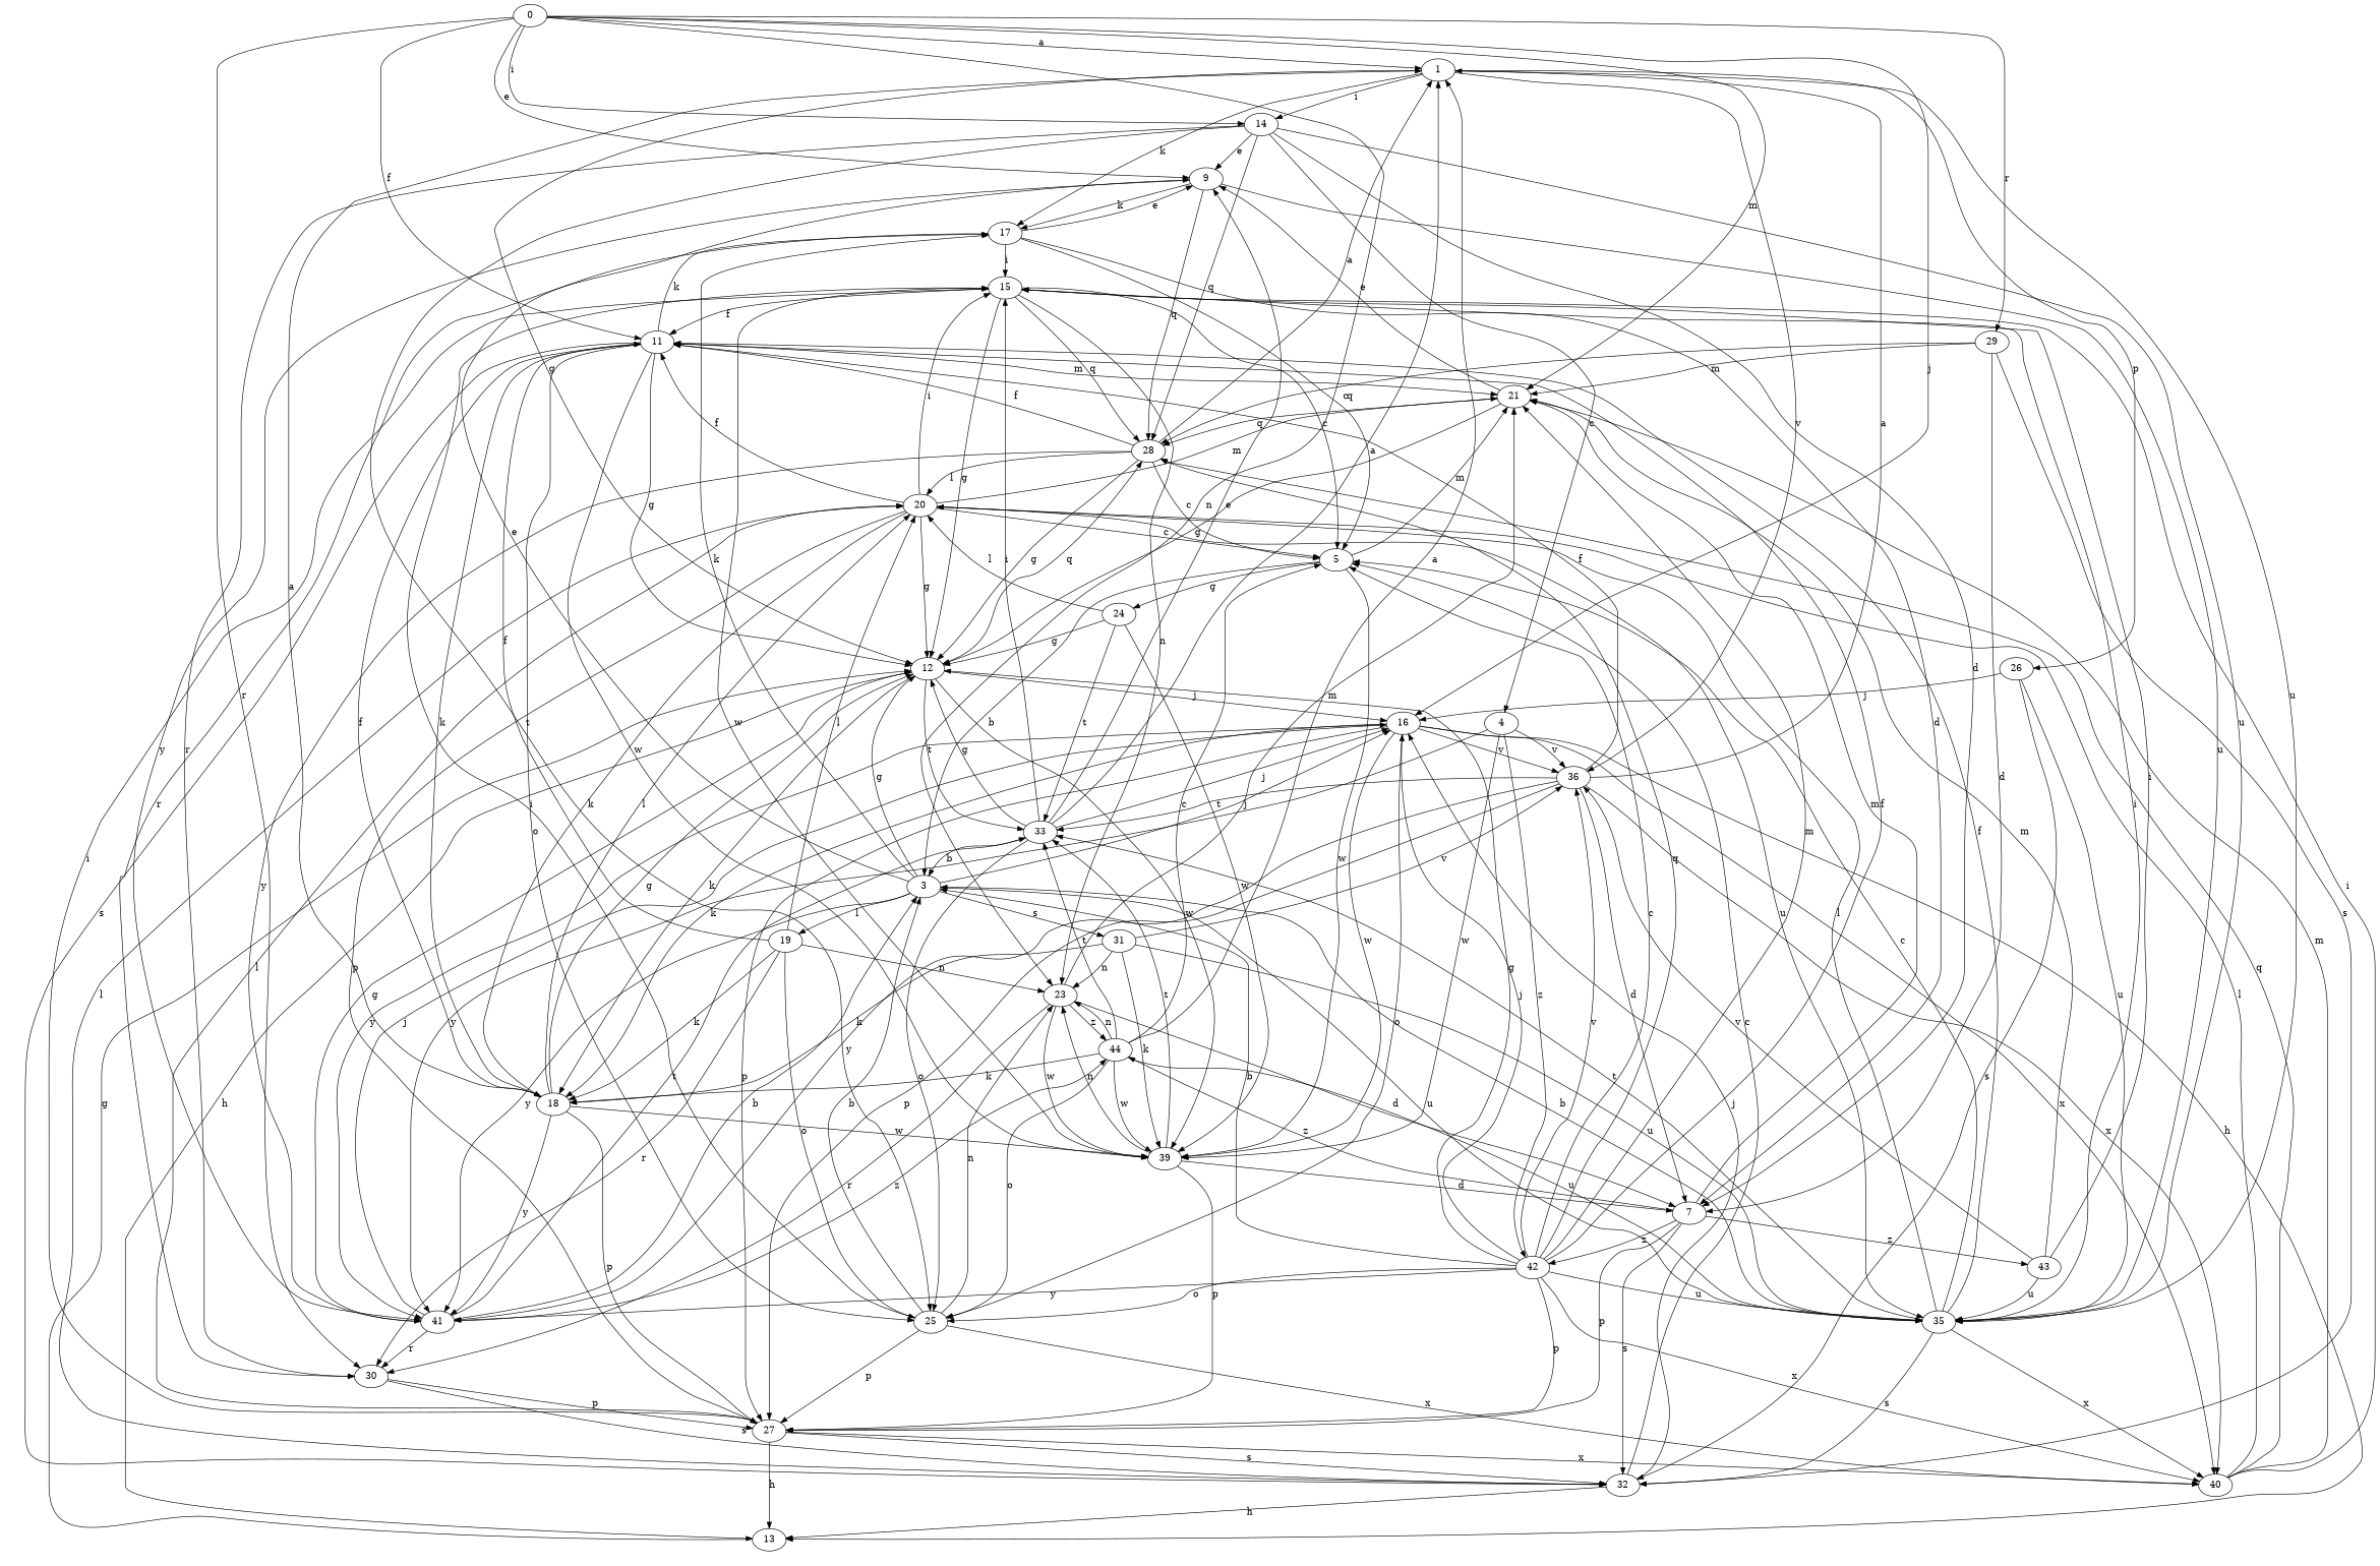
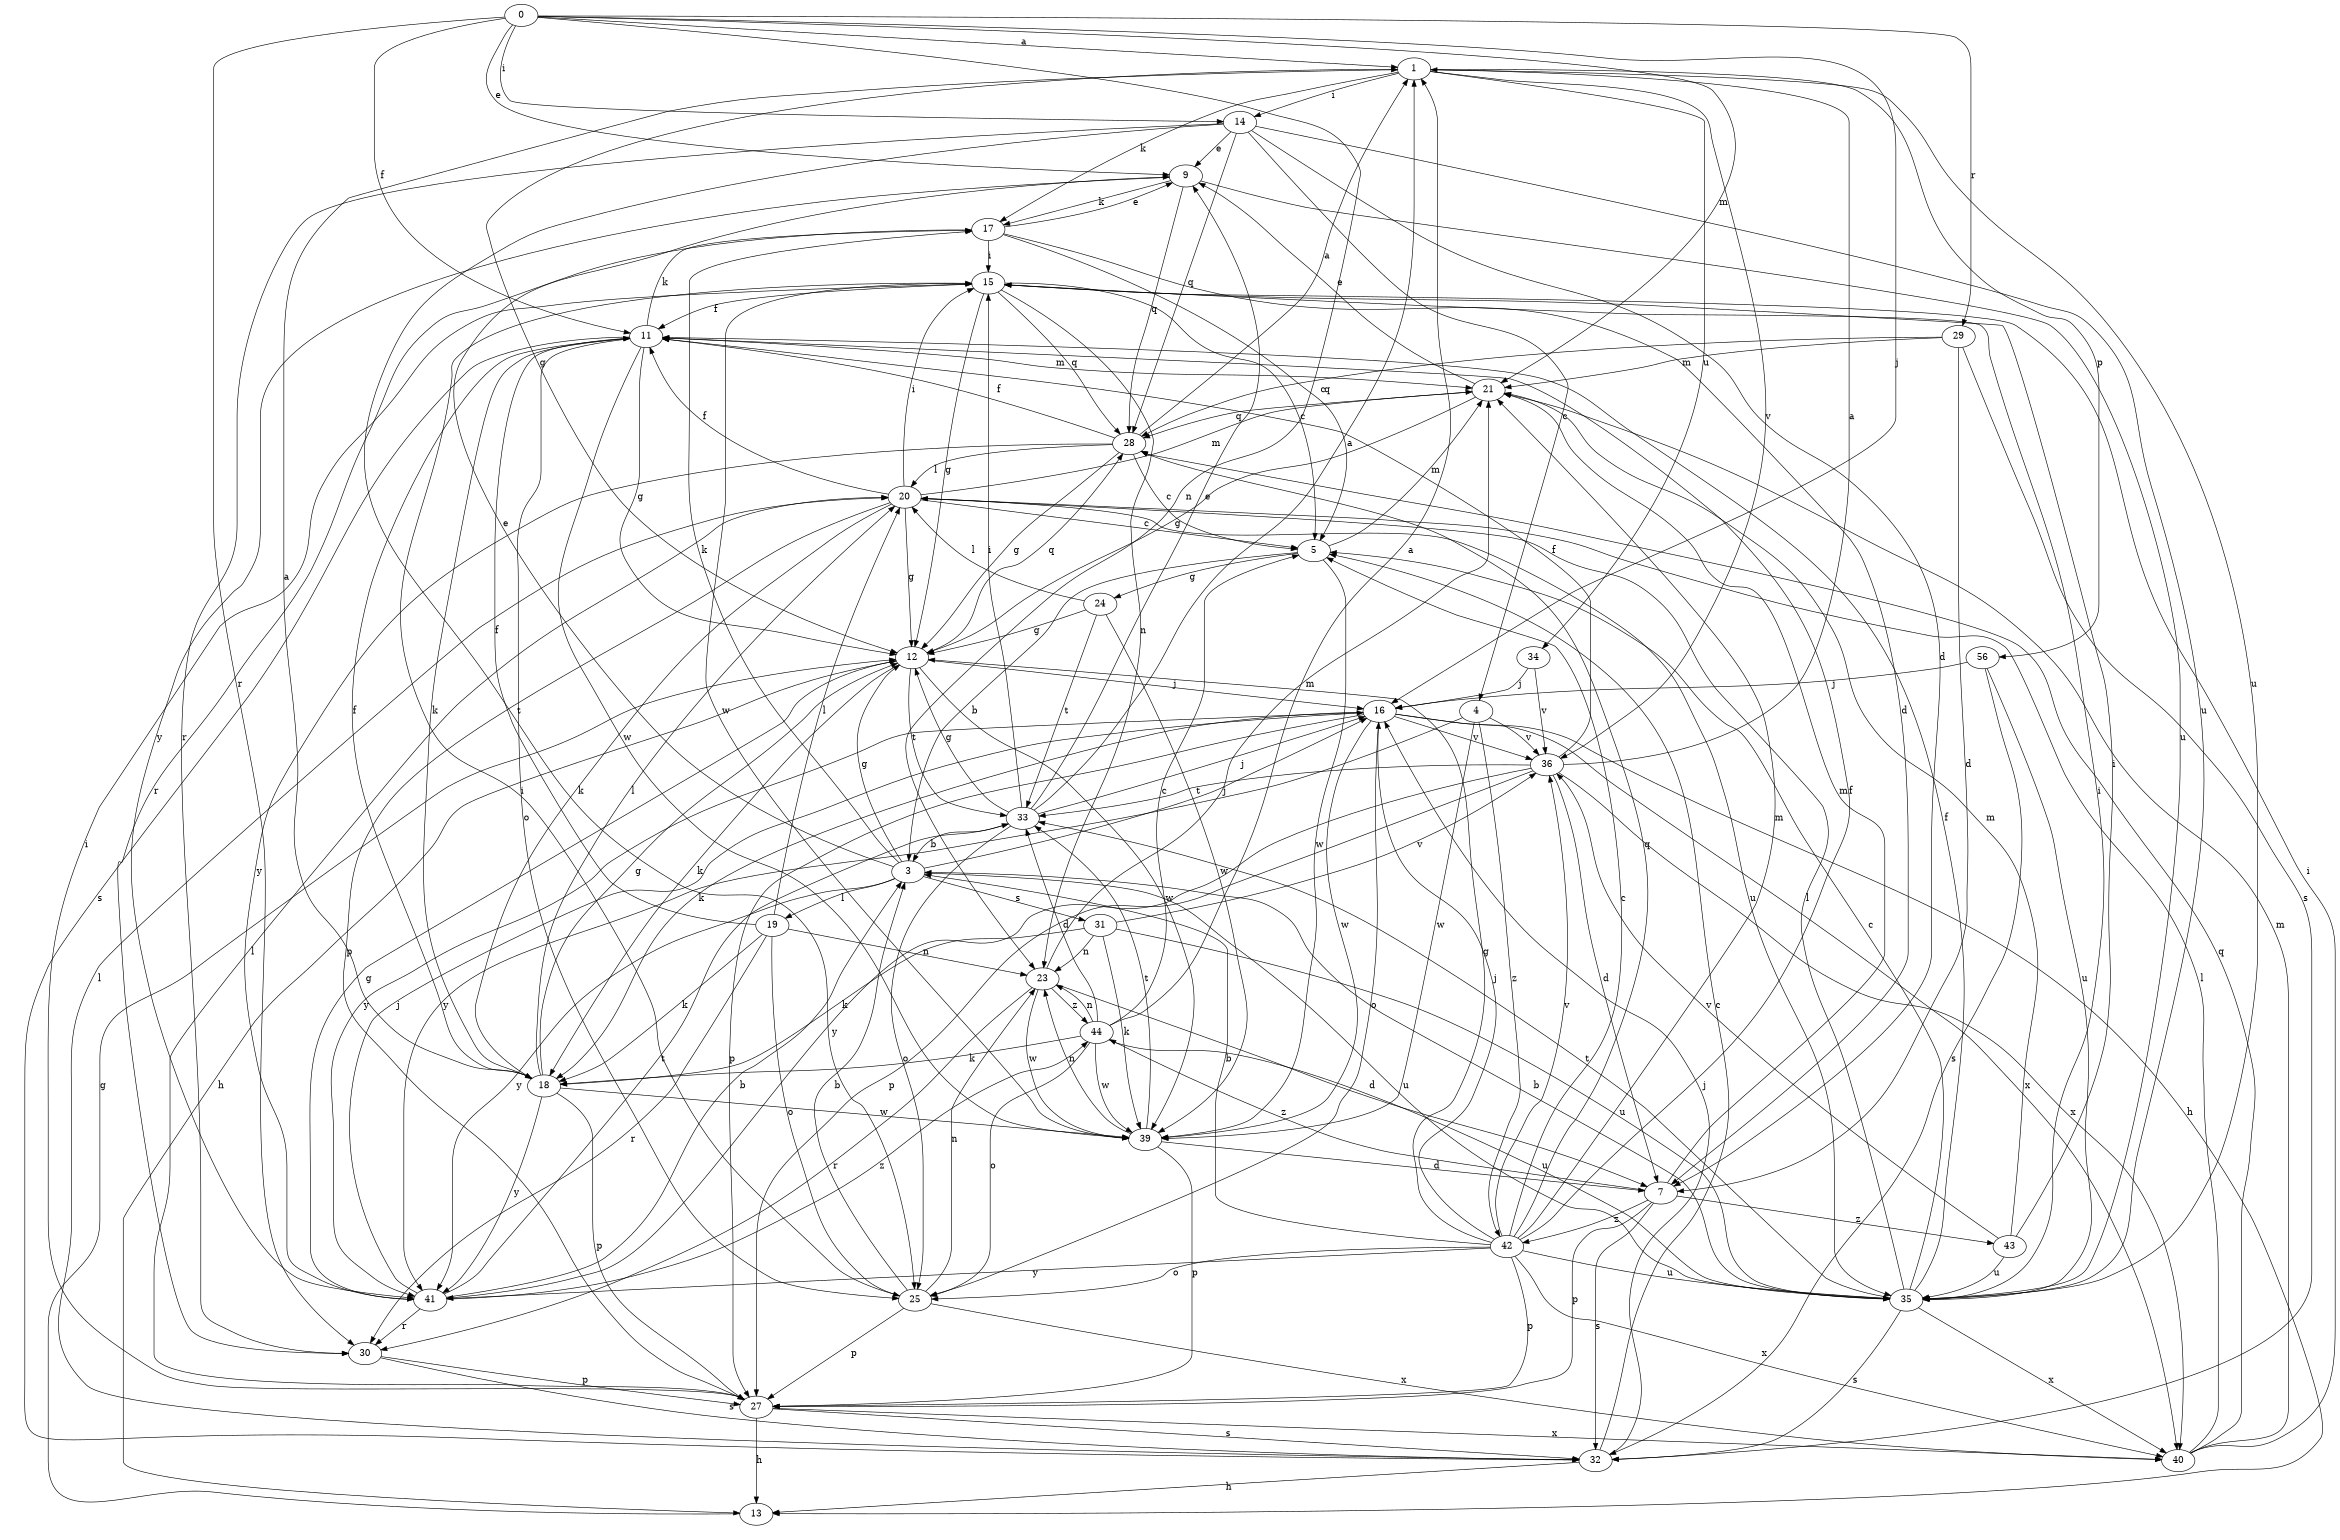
  strict digraph {
    0
    1
    9
    11
    14
    16
    21
    23
    29
    30
    12
    17
-   26
+   26 [label=56]
+   34
    35
    36
    41
    28
    39
    32
    18
    25
    4
    7
    27
    13
    40
    44
    33
    5
    15
    3
    20
    19
    31
    42
    24
    43
    0 -> 1 [label=a]
    0 -> 9 [label=e]
    0 -> 11 [label=f]
    0 -> 14 [label=i]
    0 -> 16 [label=j]
    0 -> 21 [label=m]
    0 -> 23 [label=n]
    0 -> 29 [label=r]
    0 -> 30 [label=r]
    1 -> 14 [label=i]
    1 -> 12 [label=g]
    1 -> 17 [label=k]
    1 -> 26 [label=p]
+   1 -> 34 [label=u]
    1 -> 35 [label=u]
    1 -> 36 [label=v]
    9 -> 17 [label=k]
    9 -> 35 [label=u]
    9 -> 41 [label=y]
    9 -> 28 [label=q]
    11 -> 21 [label=m]
    11 -> 12 [label=g]
    11 -> 17 [label=k]
    11 -> 39 [label=w]
    11 -> 32 [label=s]
    11 -> 18 [label=k]
    11 -> 25 [label=o]
    14 -> 9 [label=e]
    14 -> 30 [label=r]
    14 -> 35 [label=u]
    14 -> 28 [label=q]
    14 -> 25 [label=t]
    14 -> 4 [label=c]
    14 -> 7 [label=d]
    16 -> 36 [label=v]
    16 -> 41 [label=y]
    16 -> 39 [label=w]
    16 -> 18 [label=k]
    16 -> 25 [label=o]
    16 -> 27 [label=p]
    16 -> 13 [label=h]
    16 -> 40 [label=x]
    21 -> 9 [label=e]
    21 -> 12 [label=g]
    21 -> 28 [label=q]
    23 -> 21 [label=m]
    23 -> 30 [label=r]
    23 -> 39 [label=w]
    23 -> 7 [label=d]
    23 -> 44 [label=z]
    29 -> 21 [label=m]
    29 -> 28 [label=q]
    29 -> 32 [label=s]
    29 -> 7 [label=d]
    30 -> 32 [label=s]
    30 -> 27 [label=p]
    12 -> 16 [label=j]
    12 -> 28 [label=q]
    12 -> 39 [label=w]
    12 -> 18 [label=k]
    12 -> 13 [label=h]
    12 -> 33 [label=t]
    17 -> 9 [label=e]
    17 -> 30 [label=r]
    17 -> 7 [label=d]
    17 -> 5 [label=c]
    17 -> 15 [label=i]
    26 -> 16 [label=j]
    26 -> 35 [label=u]
    26 -> 32 [label=s]
+   34 -> 16 [label=j]
+   34 -> 36 [label=v]
    35 -> 11 [label=f]
    35 -> 32 [label=s]
    35 -> 40 [label=x]
    35 -> 33 [label=t]
    35 -> 5 [label=c]
    35 -> 15 [label=i]
    35 -> 3 [label=b]
    35 -> 20 [label=l]
    36 -> 1 [label=a]
    36 -> 11 [label=f]
    36 -> 41 [label=y]
    36 -> 7 [label=d]
    36 -> 27 [label=p]
    36 -> 40 [label=x]
    36 -> 33 [label=t]
    41 -> 16 [label=j]
    41 -> 30 [label=r]
    41 -> 12 [label=g]
    41 -> 44 [label=z]
    41 -> 33 [label=t]
    41 -> 3 [label=b]
    28 -> 1 [label=a]
    28 -> 11 [label=f]
    28 -> 12 [label=g]
    28 -> 41 [label=y]
    28 -> 5 [label=c]
    28 -> 20 [label=l]
    39 -> 23 [label=n]
    39 -> 7 [label=d]
    39 -> 27 [label=p]
    39 -> 33 [label=t]
    32 -> 16 [label=j]
    32 -> 13 [label=h]
    32 -> 5 [label=c]
    32 -> 20 [label=l]
    18 -> 1 [label=a]
    18 -> 11 [label=f]
    18 -> 12 [label=g]
    18 -> 41 [label=y]
    18 -> 39 [label=w]
    18 -> 27 [label=p]
    18 -> 20 [label=l]
    25 -> 23 [label=n]
    25 -> 27 [label=p]
    25 -> 40 [label=x]
    25 -> 15 [label=i]
    25 -> 3 [label=b]
    4 -> 36 [label=v]
    4 -> 41 [label=y]
    4 -> 39 [label=w]
    4 -> 42 [label=z]
    7 -> 21 [label=m]
    7 -> 32 [label=s]
    7 -> 27 [label=p]
    7 -> 44 [label=z]
    7 -> 42 [label=z]
    7 -> 43 [label=z]
    27 -> 32 [label=s]
    27 -> 13 [label=h]
    27 -> 40 [label=x]
    27 -> 15 [label=i]
    27 -> 20 [label=l]
    13 -> 12 [label=g]
    40 -> 21 [label=m]
    40 -> 28 [label=q]
    40 -> 15 [label=i]
    40 -> 20 [label=l]
    44 -> 1 [label=a]
    44 -> 23 [label=n]
    44 -> 35 [label=u]
    44 -> 39 [label=w]
    44 -> 18 [label=k]
    44 -> 25 [label=o]
-   44 -> 33 [label=t]
+   44 -> 33 [label=d]
    44 -> 5 [label=c]
    33 -> 1 [label=a]
    33 -> 9 [label=e]
    33 -> 16 [label=j]
    33 -> 12 [label=g]
    33 -> 25 [label=o]
    33 -> 15 [label=i]
    33 -> 3 [label=b]
    5 -> 21 [label=m]
    5 -> 39 [label=w]
    5 -> 3 [label=b]
    5 -> 24 [label=g]
    15 -> 11 [label=f]
    15 -> 23 [label=n]
    15 -> 12 [label=g]
    15 -> 28 [label=q]
    15 -> 39 [label=w]
    15 -> 5 [label=c]
    3 -> 9 [label=e]
    3 -> 16 [label=j]
    3 -> 12 [label=g]
    3 -> 17 [label=k]
    3 -> 35 [label=u]
    3 -> 41 [label=y]
    3 -> 19 [label=l]
    3 -> 31 [label=s]
    20 -> 11 [label=f]
    20 -> 21 [label=m]
    20 -> 12 [label=g]
    20 -> 35 [label=u]
    20 -> 18 [label=k]
    20 -> 27 [label=p]
    20 -> 5 [label=c]
    20 -> 15 [label=i]
    19 -> 11 [label=f]
    19 -> 23 [label=n]
    19 -> 30 [label=r]
    19 -> 18 [label=k]
    19 -> 25 [label=o]
    19 -> 20 [label=l]
    31 -> 23 [label=n]
    31 -> 35 [label=u]
    31 -> 36 [label=v]
    31 -> 39 [label=k]
    31 -> 18 [label=k]
    42 -> 11 [label=f]
    42 -> 16 [label=j]
    42 -> 21 [label=m]
    42 -> 12 [label=g]
    42 -> 35 [label=u]
    42 -> 36 [label=v]
    42 -> 41 [label=y]
    42 -> 28 [label=q]
    42 -> 25 [label=o]
    42 -> 27 [label=p]
    42 -> 40 [label=x]
    42 -> 5 [label=c]
    42 -> 3 [label=b]
    24 -> 12 [label=g]
    24 -> 39 [label=w]
    24 -> 33 [label=t]
    24 -> 20 [label=l]
    43 -> 21 [label=m]
    43 -> 35 [label=u]
    43 -> 36 [label=v]
    43 -> 15 [label=i]
  }
